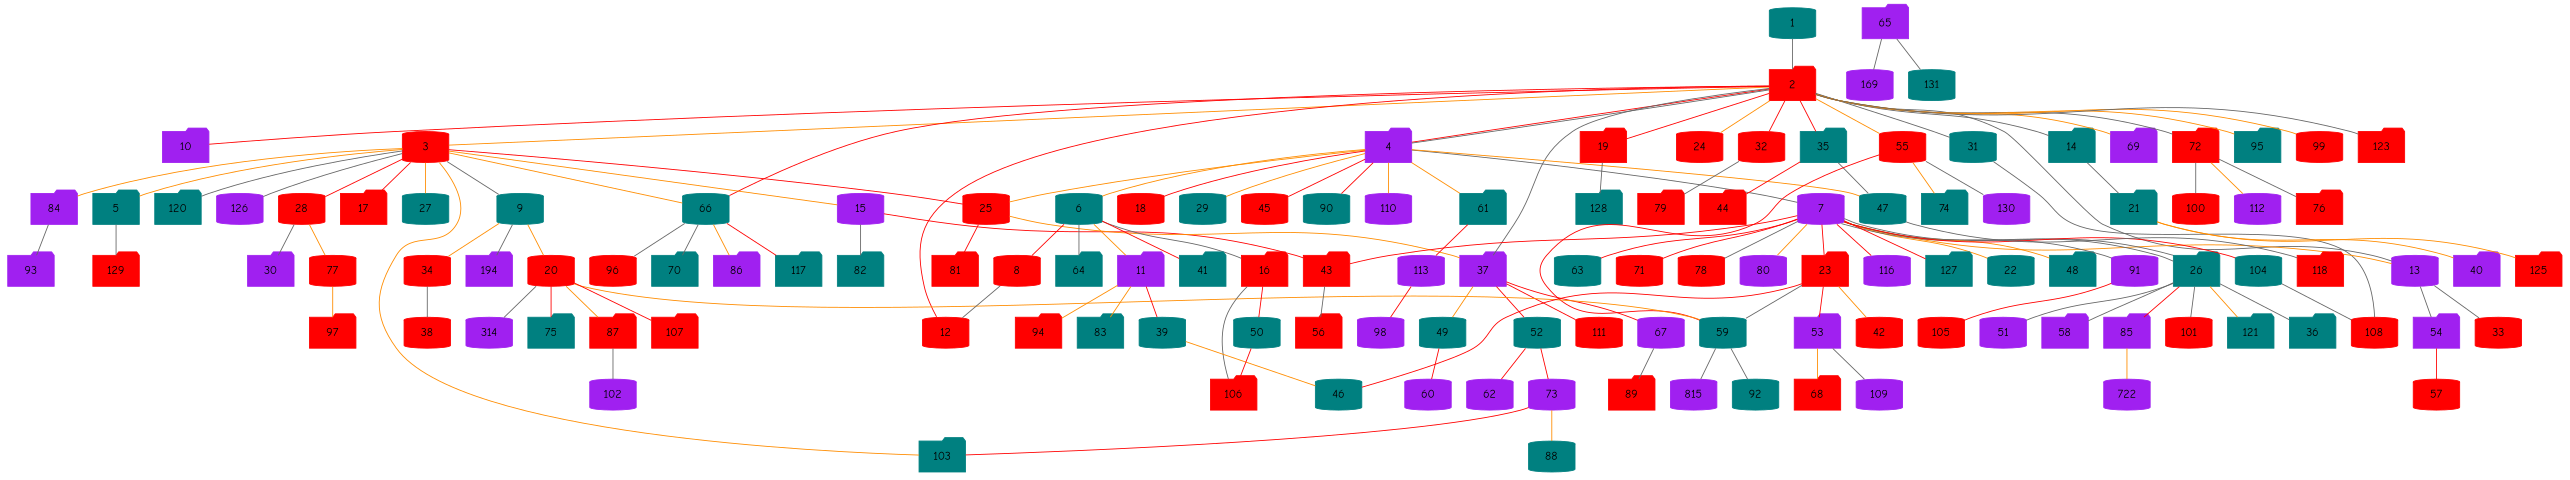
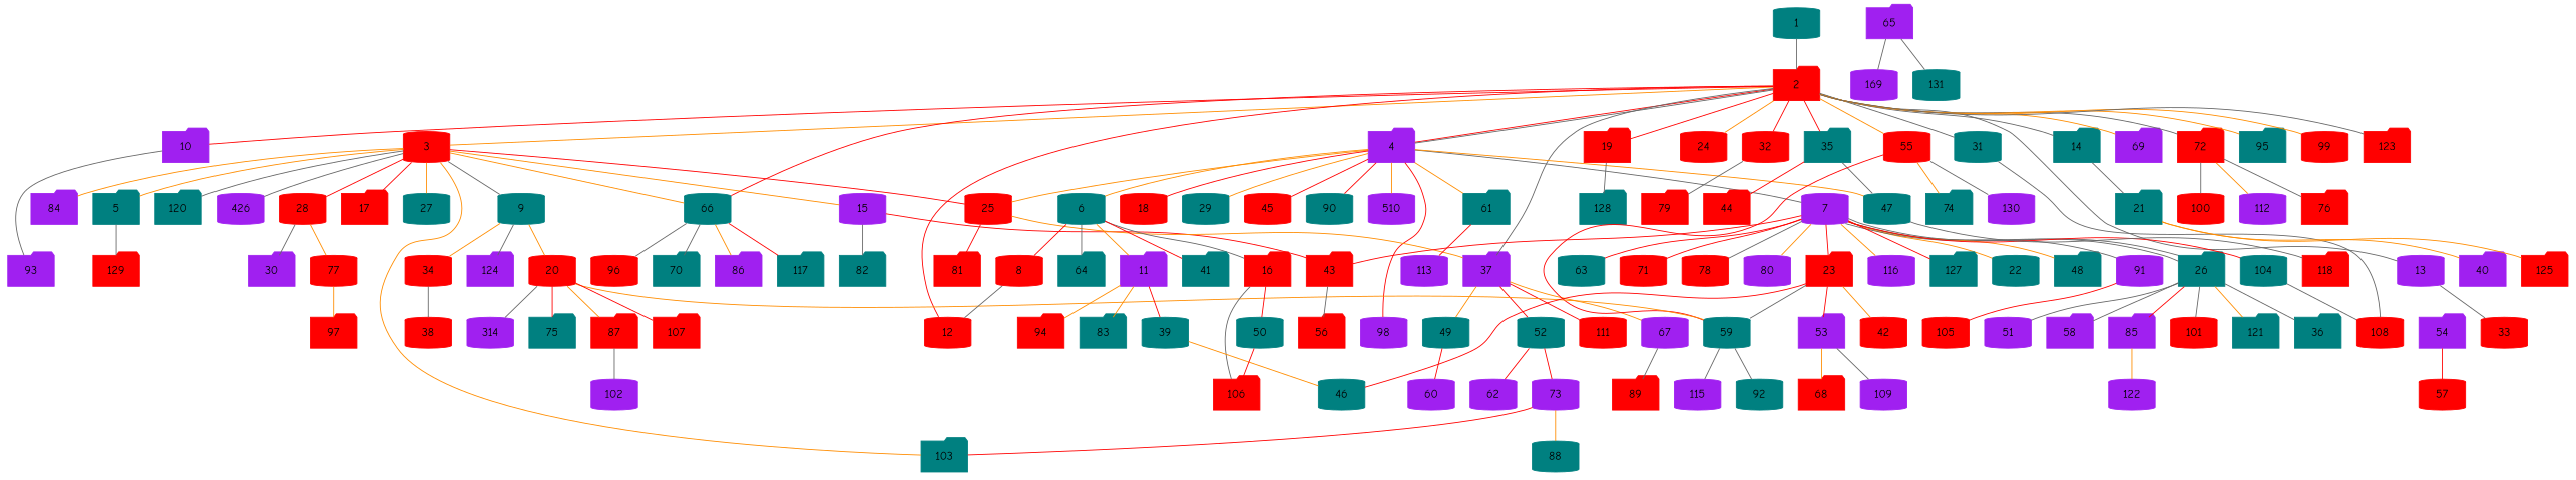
  graph {
    fontname="Comic Neue"
    node [color=red fontname="Comic Neue" shape=cylinder style=filled]
    edge [color=gray40 fontname="Comic Neue"]
    1 [color=teal]
    2 [shape=folder]
    3
    4 [color=purple shape=folder]
    10 [color=purple shape=folder]
    12
    13 [color=purple]
    14 [color=teal shape=folder]
    19 [shape=folder]
    24
    31 [color=teal]
    32
    35 [color=teal shape=folder]
    37 [color=purple shape=folder]
    55
    66 [color=teal]
    69 [color=purple shape=folder]
    72 [shape=folder]
    95 [color=teal shape=folder]
    99
    123 [shape=folder]
    5 [color=teal shape=folder]
    9 [color=teal]
    15 [color=purple]
    17 [shape=folder]
    25
    27 [color=teal]
    28
    84 [color=purple shape=folder]
    103 [color=teal shape=folder]
    120 [color=teal shape=folder]
-   126 [color=purple]
+   126 [color=purple label=426]
    6 [color=teal]
    7 [color=purple]
    18
    29 [color=teal]
    45
    47 [color=teal]
    61 [color=teal shape=folder]
    90 [color=teal]
    98 [color=purple]
-   110 [color=purple]
+   110 [color=purple label=510]
    33
    54 [color=purple shape=folder]
    21 [color=teal shape=folder]
    128 [color=teal shape=folder]
    108
    79 [shape=folder]
    44 [shape=folder]
    49 [color=teal]
    52 [color=teal]
    67 [color=purple]
    111
    59 [color=teal]
    74 [color=teal shape=folder]
    130 [color=purple]
    70 [color=teal shape=folder]
    86 [color=purple shape=folder]
    96
    117 [color=teal shape=folder]
    76 [shape=folder]
    100
    112 [color=purple]
    129 [shape=folder]
    20
    34
-   124 [color=purple shape=folder label=194]
+   124 [color=purple shape=folder]
    43 [shape=folder]
    82 [color=teal shape=folder]
    81 [shape=folder]
    30 [color=purple shape=folder]
    77
    93 [color=purple shape=folder]
    8
    11 [color=purple shape=folder]
    16 [shape=folder]
    41 [color=teal shape=folder]
    64 [color=teal shape=folder]
    22 [color=teal]
    23 [shape=folder]
    26 [color=teal shape=folder]
    48 [color=teal shape=folder]
    63 [color=teal]
    71
    78
    80 [color=purple]
    91 [color=purple]
    104 [color=teal]
    116 [color=purple]
    127 [color=teal shape=folder]
    118 [shape=folder]
    113 [color=purple]
    39 [color=teal]
    83 [color=teal shape=folder]
    94 [shape=folder]
    50 [color=teal]
    106 [shape=folder]
    42
    46 [color=teal]
    53 [color=purple shape=folder]
    36 [color=teal shape=folder]
    51 [color=purple]
    58 [color=purple shape=folder]
    85 [color=purple shape=folder]
    101
    121 [color=teal shape=folder]
    56 [shape=folder]
    105
    75 [color=teal shape=folder]
    87 [shape=folder]
    107 [shape=folder]
    n112 [color=purple label=314]
    38
    57
    40 [color=purple shape=folder]
    125 [shape=folder]
    92 [color=teal]
-   115 [color=purple label=815]
+   115 [color=purple]
    102 [color=purple]
    68 [shape=folder]
    109 [color=purple]
-   122 [color=purple label=722]
+   122 [color=purple]
    97 [shape=folder]
    60 [color=purple]
    62 [color=purple]
    73 [color=purple]
    89 [shape=folder]
    88 [color=teal]
    65 [color=purple shape=folder]
    n130 [color=purple label=169]
    131 [color=teal]
    1 -- 2
    2 -- 3 [color=darkorange]
    2 -- 4 [color=red]
    2 -- 4
    2 -- 10 [color=red]
    2 -- 12 [color=red]
    2 -- 13
    2 -- 14
    2 -- 19 [color=red]
    2 -- 24 [color=darkorange]
    2 -- 31
    2 -- 32 [color=red]
    2 -- 35 [color=red]
    2 -- 37
    2 -- 55 [color=darkorange]
    2 -- 66 [color=red]
    2 -- 69 [color=darkorange]
    2 -- 72
    2 -- 95 [color=darkorange]
    2 -- 99 [color=darkorange]
    2 -- 123
    3 -- 66 [color=darkorange]
    3 -- 5 [color=darkorange]
    3 -- 9
    3 -- 15 [color=darkorange]
    3 -- 17 [color=red]
    3 -- 25 [color=red]
    3 -- 27 [color=darkorange]
    3 -- 28 [color=red]
    3 -- 84 [color=darkorange]
    3 -- 103 [color=darkorange]
    3 -- 120
    3 -- 126
    4 -- 25 [color=darkorange]
    4 -- 6 [color=darkorange]
    4 -- 7
    4 -- 18 [color=red]
    4 -- 29 [color=darkorange]
    4 -- 45 [color=red]
    4 -- 47 [color=darkorange]
    4 -- 61 [color=darkorange]
    4 -- 90 [color=red]
-   113 -- 98 [color=red]
+   4 -- 98 [color=red]
    4 -- 110 [color=darkorange]
    13 -- 33
-   13 -- 54
    14 -- 21
    19 -- 128
    31 -- 108
    32 -- 79
    35 -- 47
    35 -- 44 [color=red]
    37 -- 49 [color=darkorange]
    37 -- 52 [color=red]
-   37 -- 67 [color=red]
+   37 -- 67 [color=darkorange]
    37 -- 111 [color=red]
    55 -- 59 [color=red]
    55 -- 74 [color=darkorange]
    55 -- 130
    66 -- 70
    66 -- 86 [color=darkorange]
    66 -- 96
    66 -- 117 [color=red]
    72 -- 76
    72 -- 100
    72 -- 112 [color=darkorange]
    5 -- 129
    9 -- 20 [color=darkorange]
    9 -- 34 [color=darkorange]
    9 -- 124
    15 -- 43 [color=red]
    15 -- 82
    25 -- 37 [color=darkorange]
    25 -- 81 [color=red]
    28 -- 30
    28 -- 77 [color=darkorange]
-   84 -- 93
+   10 -- 93
    6 -- 8 [color=red]
    6 -- 11 [color=darkorange]
    6 -- 16
    6 -- 41 [color=red]
    6 -- 64
-   7 -- 13 [color=darkorange]
    7 -- 43 [color=red]
    7 -- 22 [color=darkorange]
    7 -- 23 [color=red]
    7 -- 26
    7 -- 26
    7 -- 48 [color=darkorange]
    7 -- 63 [color=red]
    7 -- 71 [color=red]
    7 -- 78
    7 -- 80 [color=darkorange]
    7 -- 91
    7 -- 104 [color=red]
-   7 -- 116 [color=red]
+   7 -- 116 [color=darkorange]
    7 -- 127 [color=red]
    47 -- 118
    61 -- 113 [color=red]
    54 -- 57 [color=red]
    21 -- 40 [color=darkorange]
    21 -- 125 [color=darkorange]
    49 -- 60 [color=red]
    52 -- 62 [color=red]
    52 -- 73 [color=red]
    67 -- 89
    59 -- 92
    59 -- 115
    20 -- 59 [color=darkorange]
    20 -- 75 [color=red]
    20 -- 87 [color=darkorange]
    20 -- 107 [color=red]
    20 -- n112
    34 -- 38
    43 -- 56
    77 -- 97 [color=darkorange]
    8 -- 12
    11 -- 39 [color=red]
    11 -- 83 [color=darkorange]
    11 -- 94 [color=darkorange]
    16 -- 50 [color=red]
    16 -- 106
    23 -- 59
    23 -- 42 [color=darkorange]
    23 -- 46 [color=red]
    23 -- 53 [color=red]
    26 -- 36
    26 -- 51
    26 -- 58
    26 -- 85 [color=red]
    26 -- 101
    26 -- 121 [color=darkorange]
    91 -- 105 [color=red]
    104 -- 108
    39 -- 46 [color=darkorange]
    50 -- 106 [color=red]
    53 -- 68 [color=darkorange]
    53 -- 109
    85 -- 122 [color=darkorange]
    87 -- 102
    73 -- 103 [color=red]
    73 -- 88 [color=darkorange]
    65 -- n130
    65 -- 131
  }
